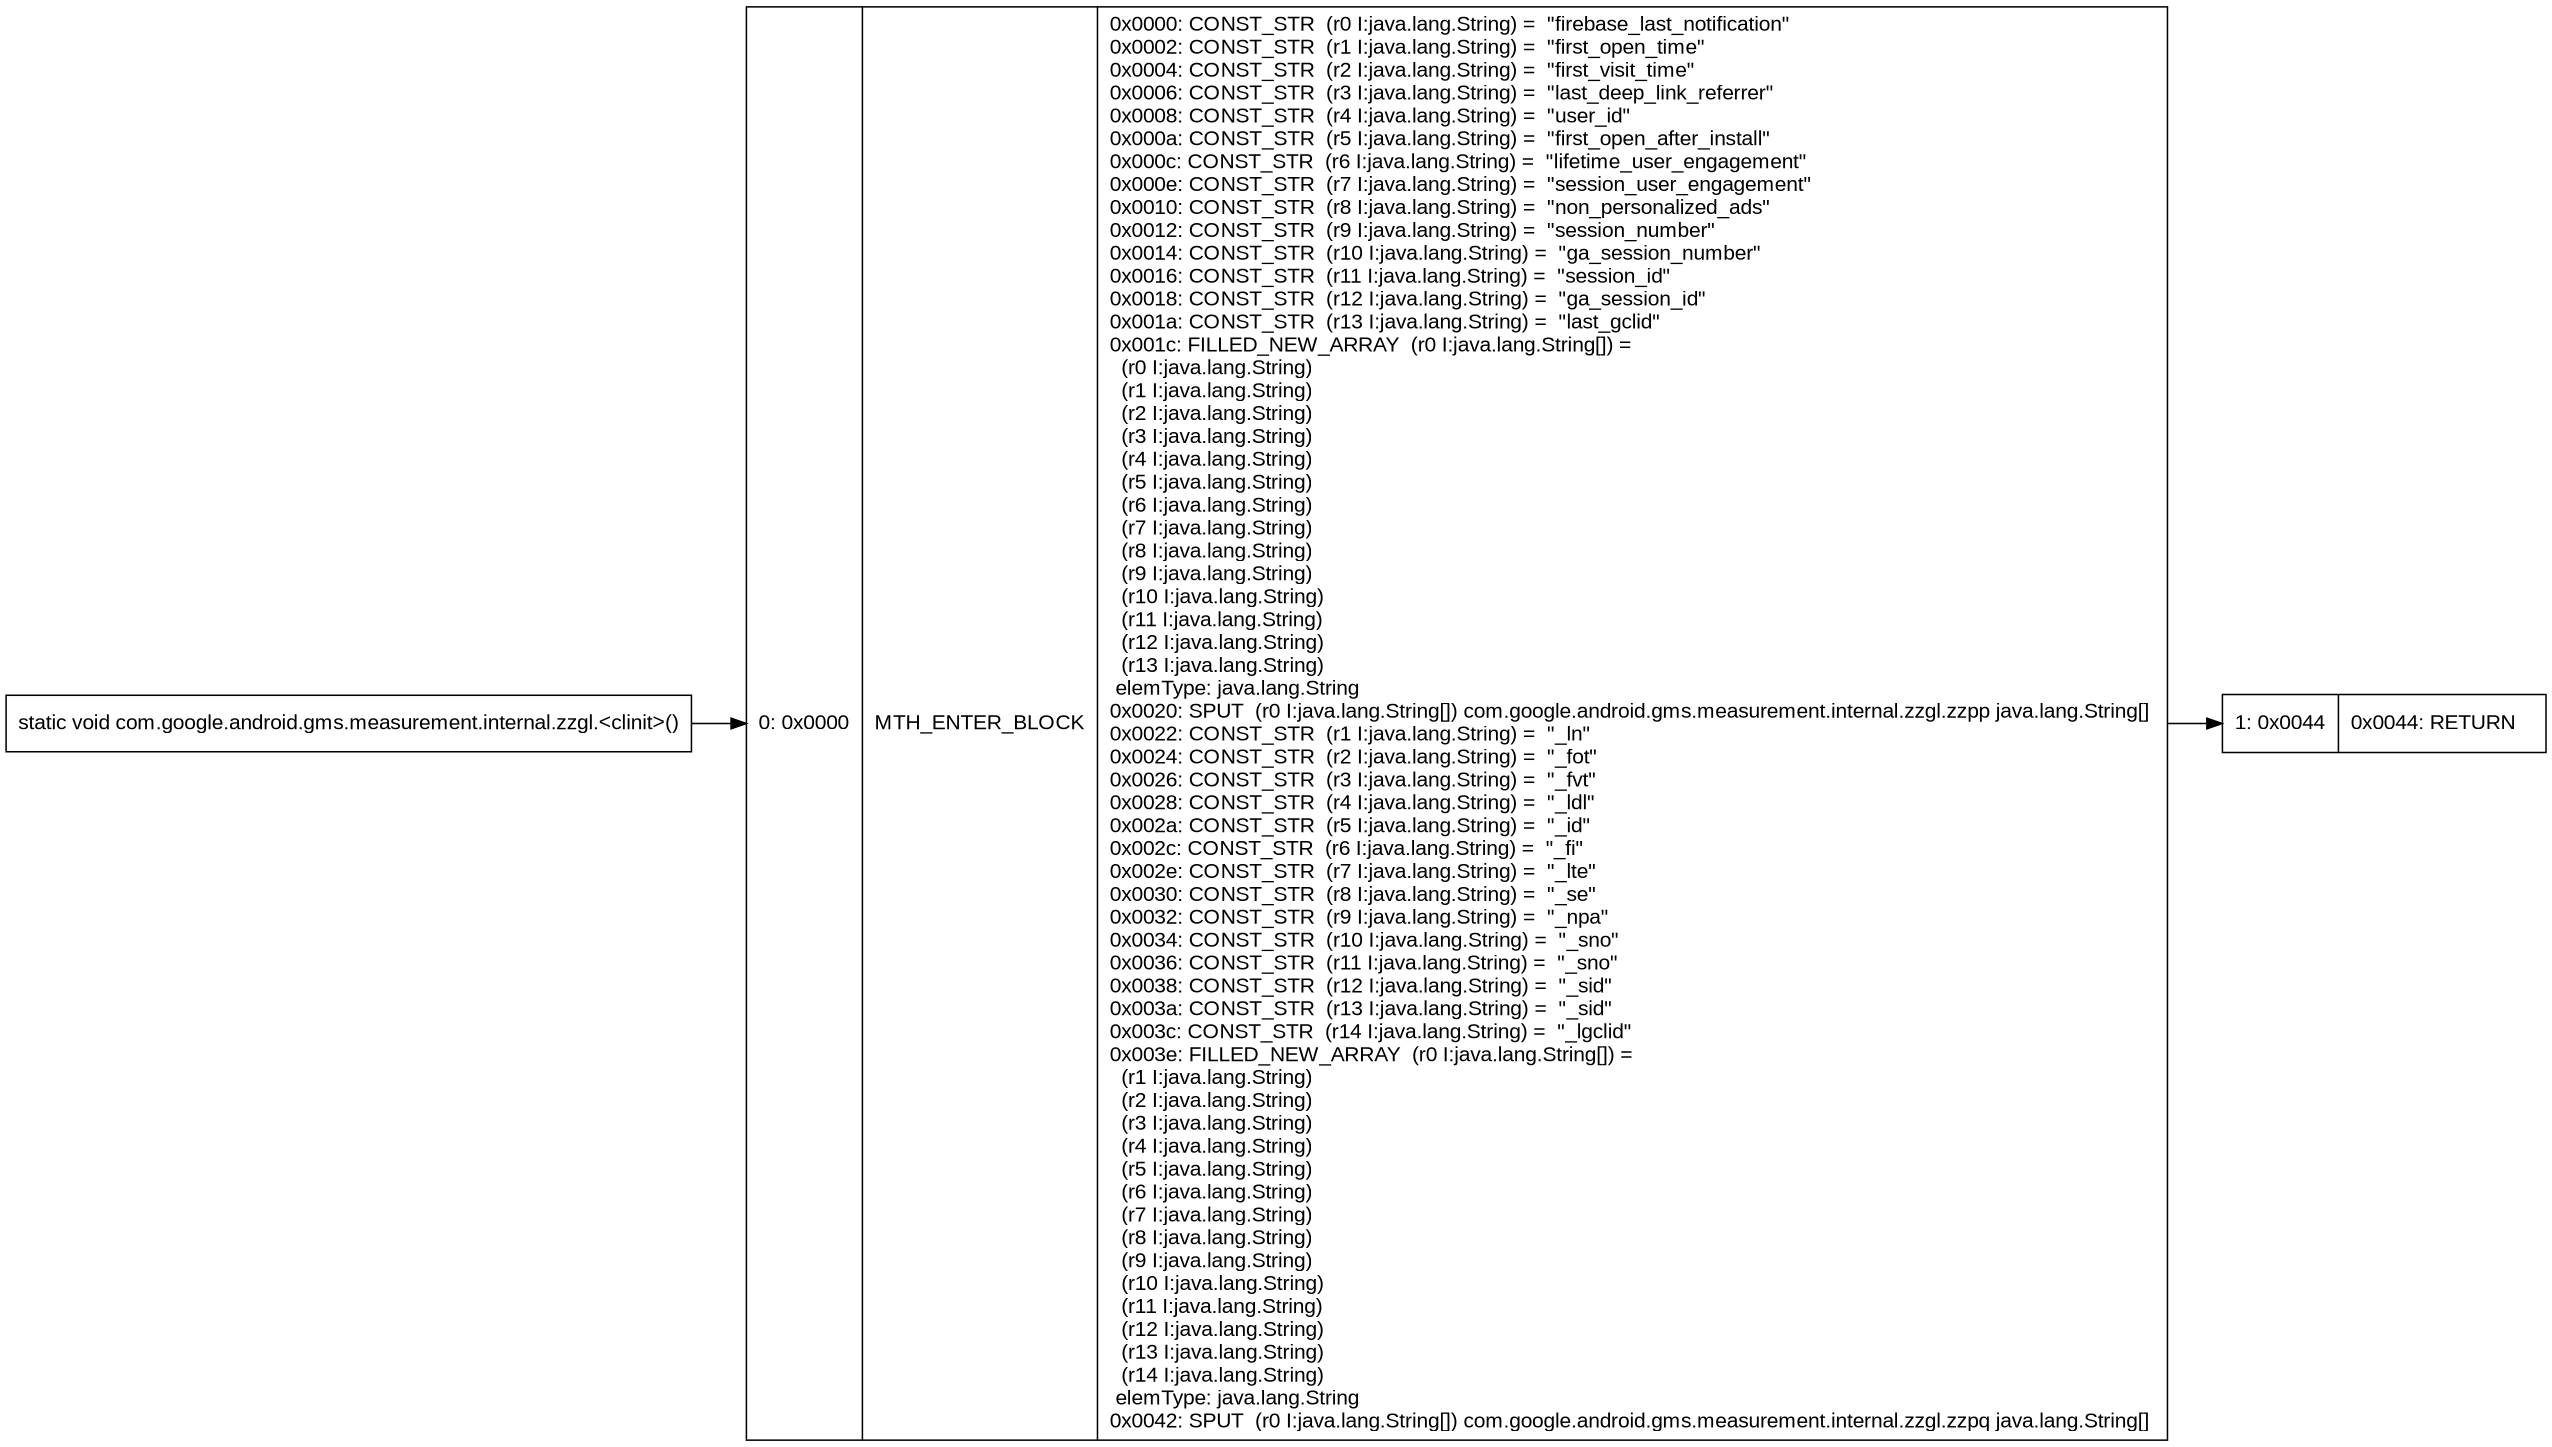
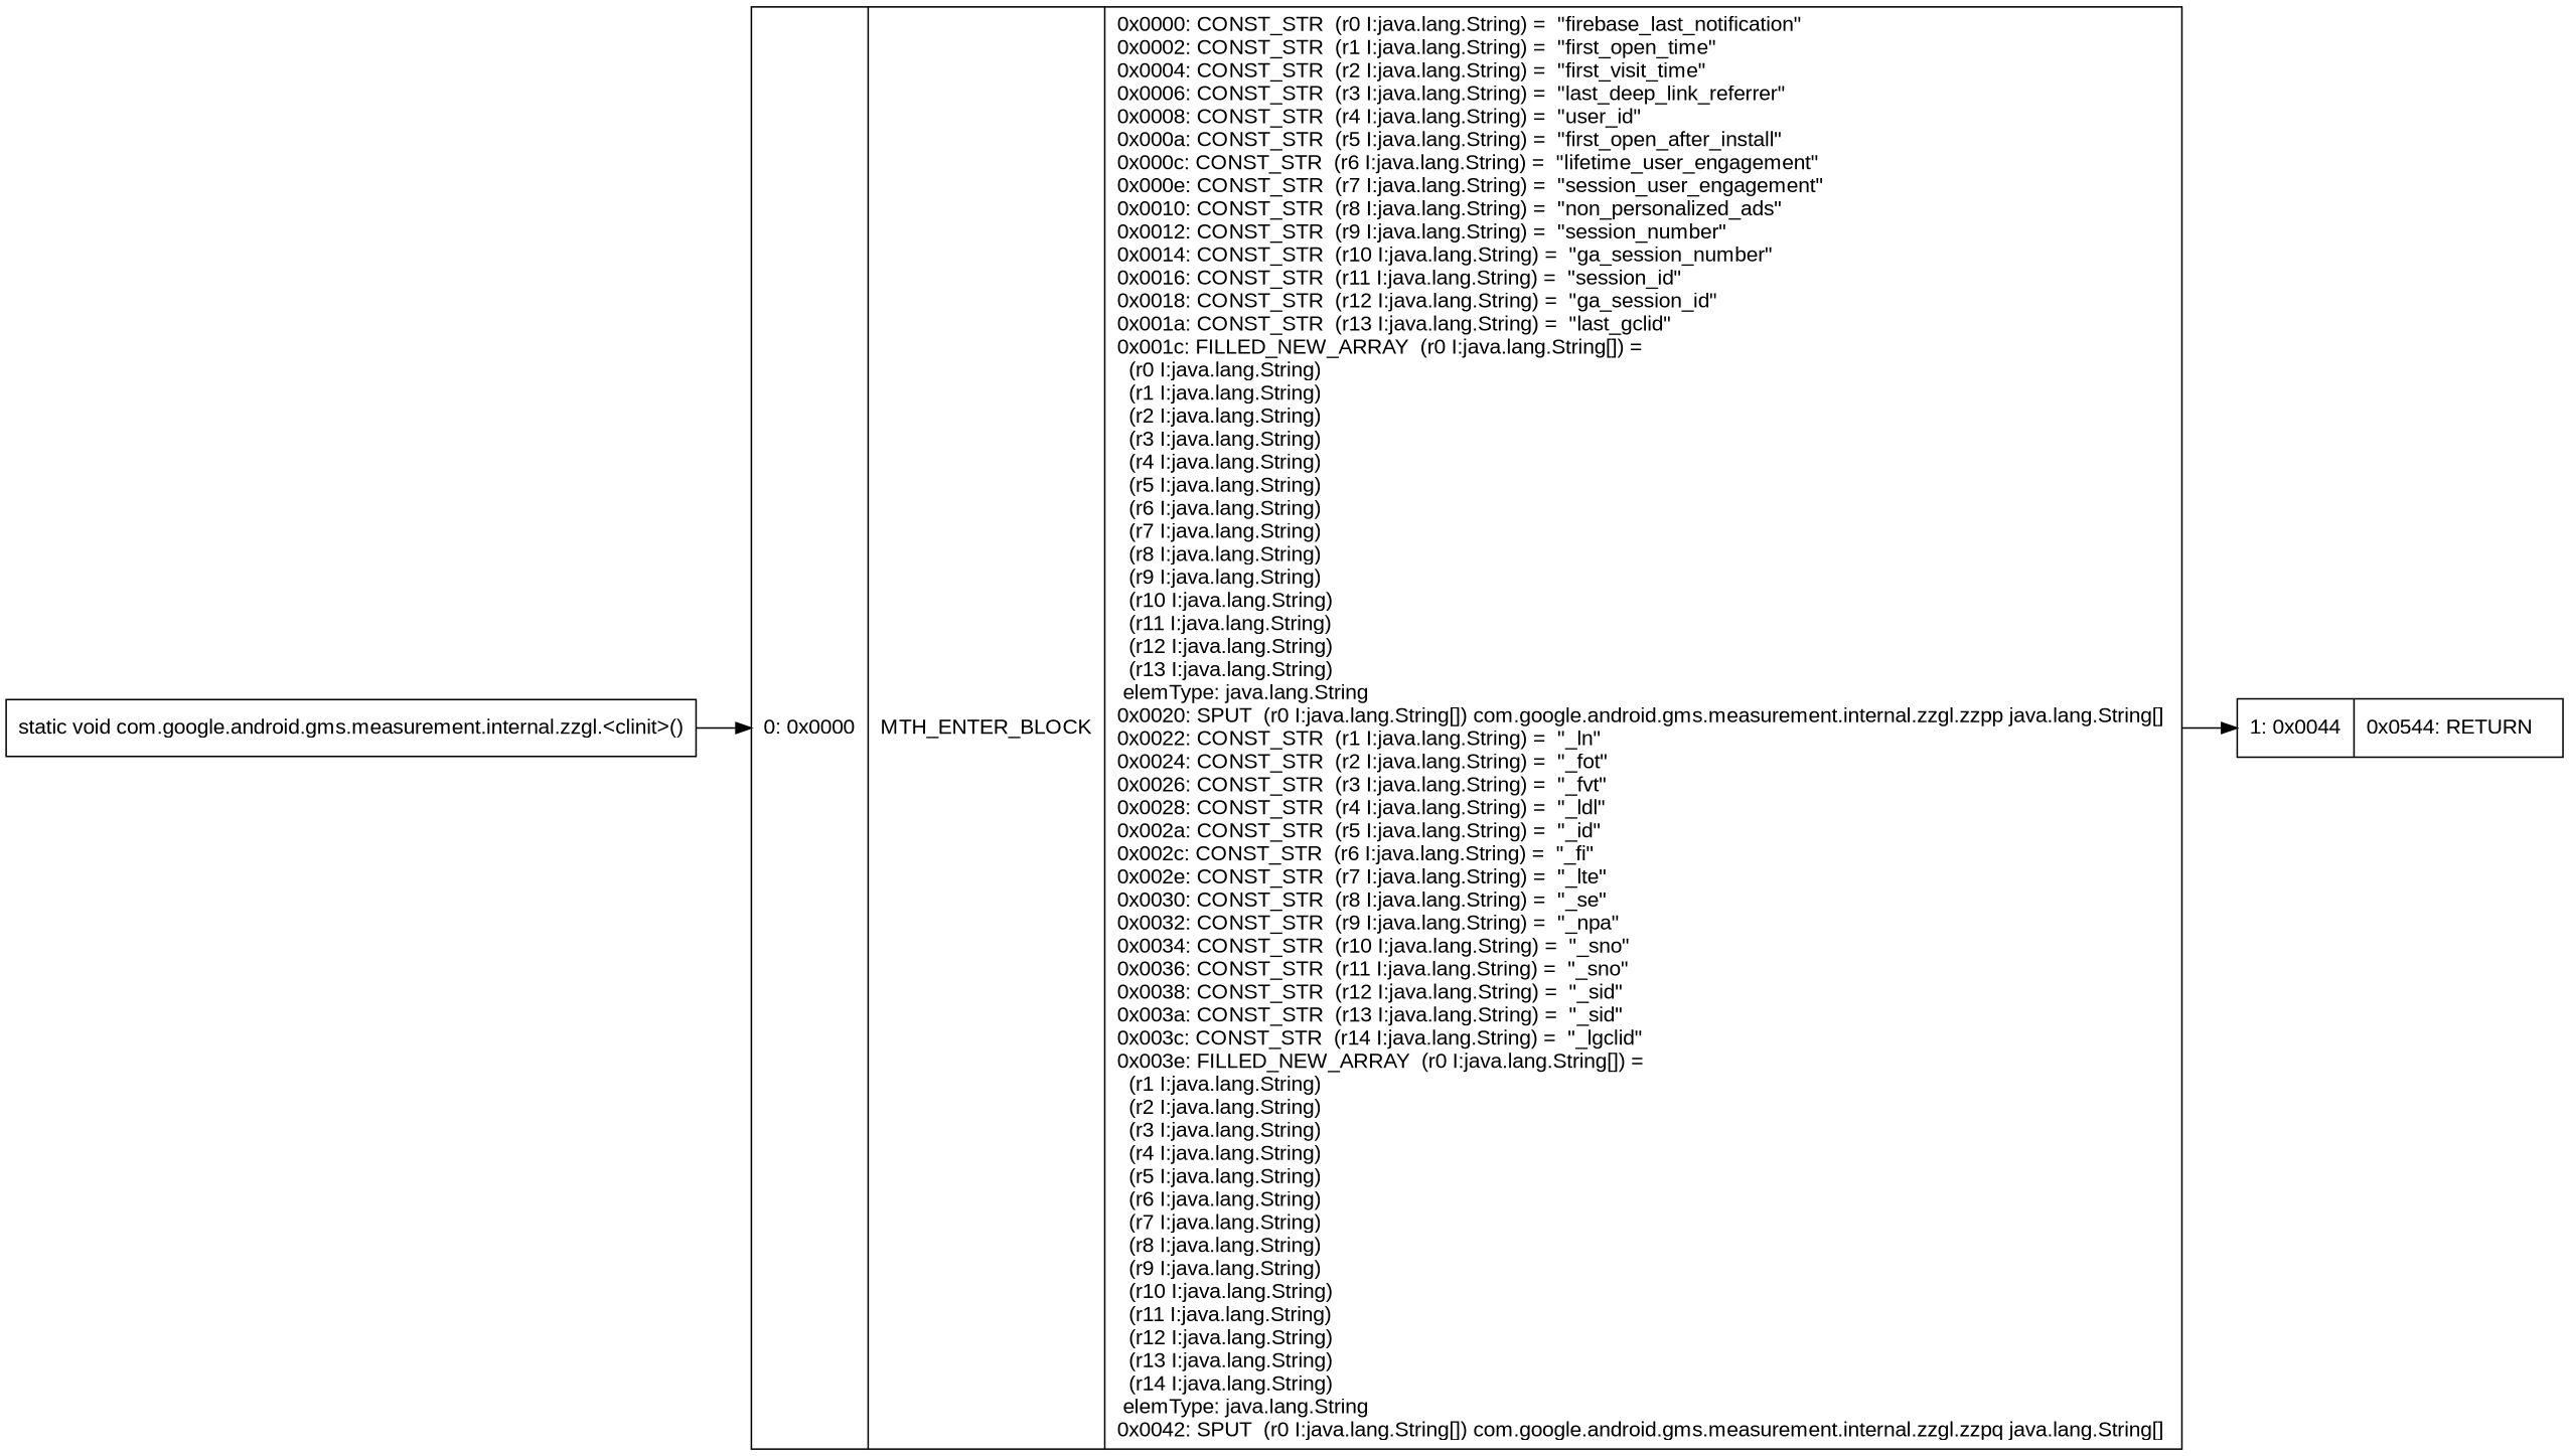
  digraph {
    rankdir=LR
    fontname="Liberation Sans"
    node [shape=record fontname="Liberation Sans"]
    edge [fontname="Liberation Sans"]
    n1 [label="{0\:\ 0x0000|MTH_ENTER_BLOCK\l|0x0000: CONST_STR  (r0 I:java.lang.String) =  \"firebase_last_notification\" \l0x0002: CONST_STR  (r1 I:java.lang.String) =  \"first_open_time\" \l0x0004: CONST_STR  (r2 I:java.lang.String) =  \"first_visit_time\" \l0x0006: CONST_STR  (r3 I:java.lang.String) =  \"last_deep_link_referrer\" \l0x0008: CONST_STR  (r4 I:java.lang.String) =  \"user_id\" \l0x000a: CONST_STR  (r5 I:java.lang.String) =  \"first_open_after_install\" \l0x000c: CONST_STR  (r6 I:java.lang.String) =  \"lifetime_user_engagement\" \l0x000e: CONST_STR  (r7 I:java.lang.String) =  \"session_user_engagement\" \l0x0010: CONST_STR  (r8 I:java.lang.String) =  \"non_personalized_ads\" \l0x0012: CONST_STR  (r9 I:java.lang.String) =  \"session_number\" \l0x0014: CONST_STR  (r10 I:java.lang.String) =  \"ga_session_number\" \l0x0016: CONST_STR  (r11 I:java.lang.String) =  \"session_id\" \l0x0018: CONST_STR  (r12 I:java.lang.String) =  \"ga_session_id\" \l0x001a: CONST_STR  (r13 I:java.lang.String) =  \"last_gclid\" \l0x001c: FILLED_NEW_ARRAY  (r0 I:java.lang.String[]) = \l  (r0 I:java.lang.String)\l  (r1 I:java.lang.String)\l  (r2 I:java.lang.String)\l  (r3 I:java.lang.String)\l  (r4 I:java.lang.String)\l  (r5 I:java.lang.String)\l  (r6 I:java.lang.String)\l  (r7 I:java.lang.String)\l  (r8 I:java.lang.String)\l  (r9 I:java.lang.String)\l  (r10 I:java.lang.String)\l  (r11 I:java.lang.String)\l  (r12 I:java.lang.String)\l  (r13 I:java.lang.String)\l elemType: java.lang.String \l0x0020: SPUT  (r0 I:java.lang.String[]) com.google.android.gms.measurement.internal.zzgl.zzpp java.lang.String[] \l0x0022: CONST_STR  (r1 I:java.lang.String) =  \"_ln\" \l0x0024: CONST_STR  (r2 I:java.lang.String) =  \"_fot\" \l0x0026: CONST_STR  (r3 I:java.lang.String) =  \"_fvt\" \l0x0028: CONST_STR  (r4 I:java.lang.String) =  \"_ldl\" \l0x002a: CONST_STR  (r5 I:java.lang.String) =  \"_id\" \l0x002c: CONST_STR  (r6 I:java.lang.String) =  \"_fi\" \l0x002e: CONST_STR  (r7 I:java.lang.String) =  \"_lte\" \l0x0030: CONST_STR  (r8 I:java.lang.String) =  \"_se\" \l0x0032: CONST_STR  (r9 I:java.lang.String) =  \"_npa\" \l0x0034: CONST_STR  (r10 I:java.lang.String) =  \"_sno\" \l0x0036: CONST_STR  (r11 I:java.lang.String) =  \"_sno\" \l0x0038: CONST_STR  (r12 I:java.lang.String) =  \"_sid\" \l0x003a: CONST_STR  (r13 I:java.lang.String) =  \"_sid\" \l0x003c: CONST_STR  (r14 I:java.lang.String) =  \"_lgclid\" \l0x003e: FILLED_NEW_ARRAY  (r0 I:java.lang.String[]) = \l  (r1 I:java.lang.String)\l  (r2 I:java.lang.String)\l  (r3 I:java.lang.String)\l  (r4 I:java.lang.String)\l  (r5 I:java.lang.String)\l  (r6 I:java.lang.String)\l  (r7 I:java.lang.String)\l  (r8 I:java.lang.String)\l  (r9 I:java.lang.String)\l  (r10 I:java.lang.String)\l  (r11 I:java.lang.String)\l  (r12 I:java.lang.String)\l  (r13 I:java.lang.String)\l  (r14 I:java.lang.String)\l elemType: java.lang.String \l0x0042: SPUT  (r0 I:java.lang.String[]) com.google.android.gms.measurement.internal.zzgl.zzpq java.lang.String[] \l}"]
-   n2 [label="{1\:\ 0x0044|0x0044: RETURN   \l}"]
+   n2 [label="{1\:\ 0x0044|0x0544: RETURN   \l}"]
    n3 [label="{static void com.google.android.gms.measurement.internal.zzgl.\<clinit\>() }"]
    n1 -> n2
    n3 -> n1
  }
